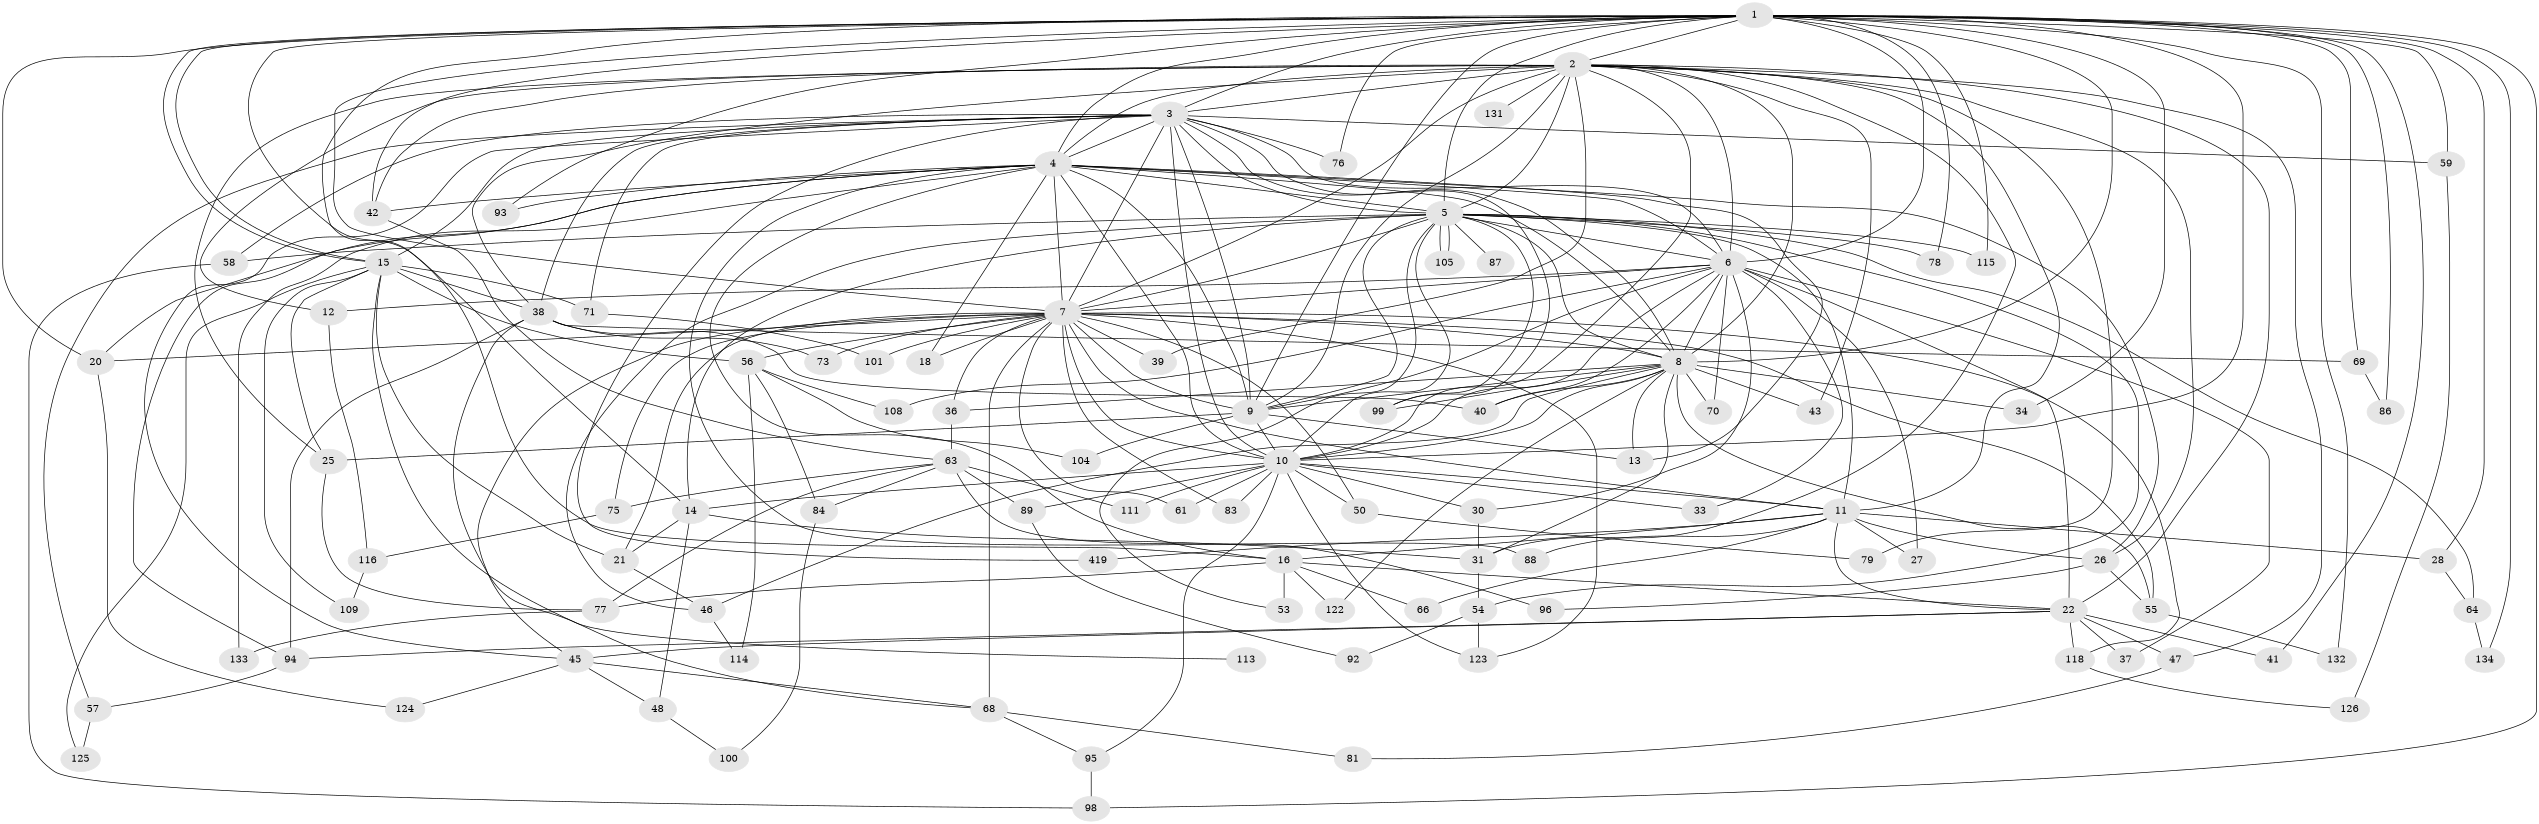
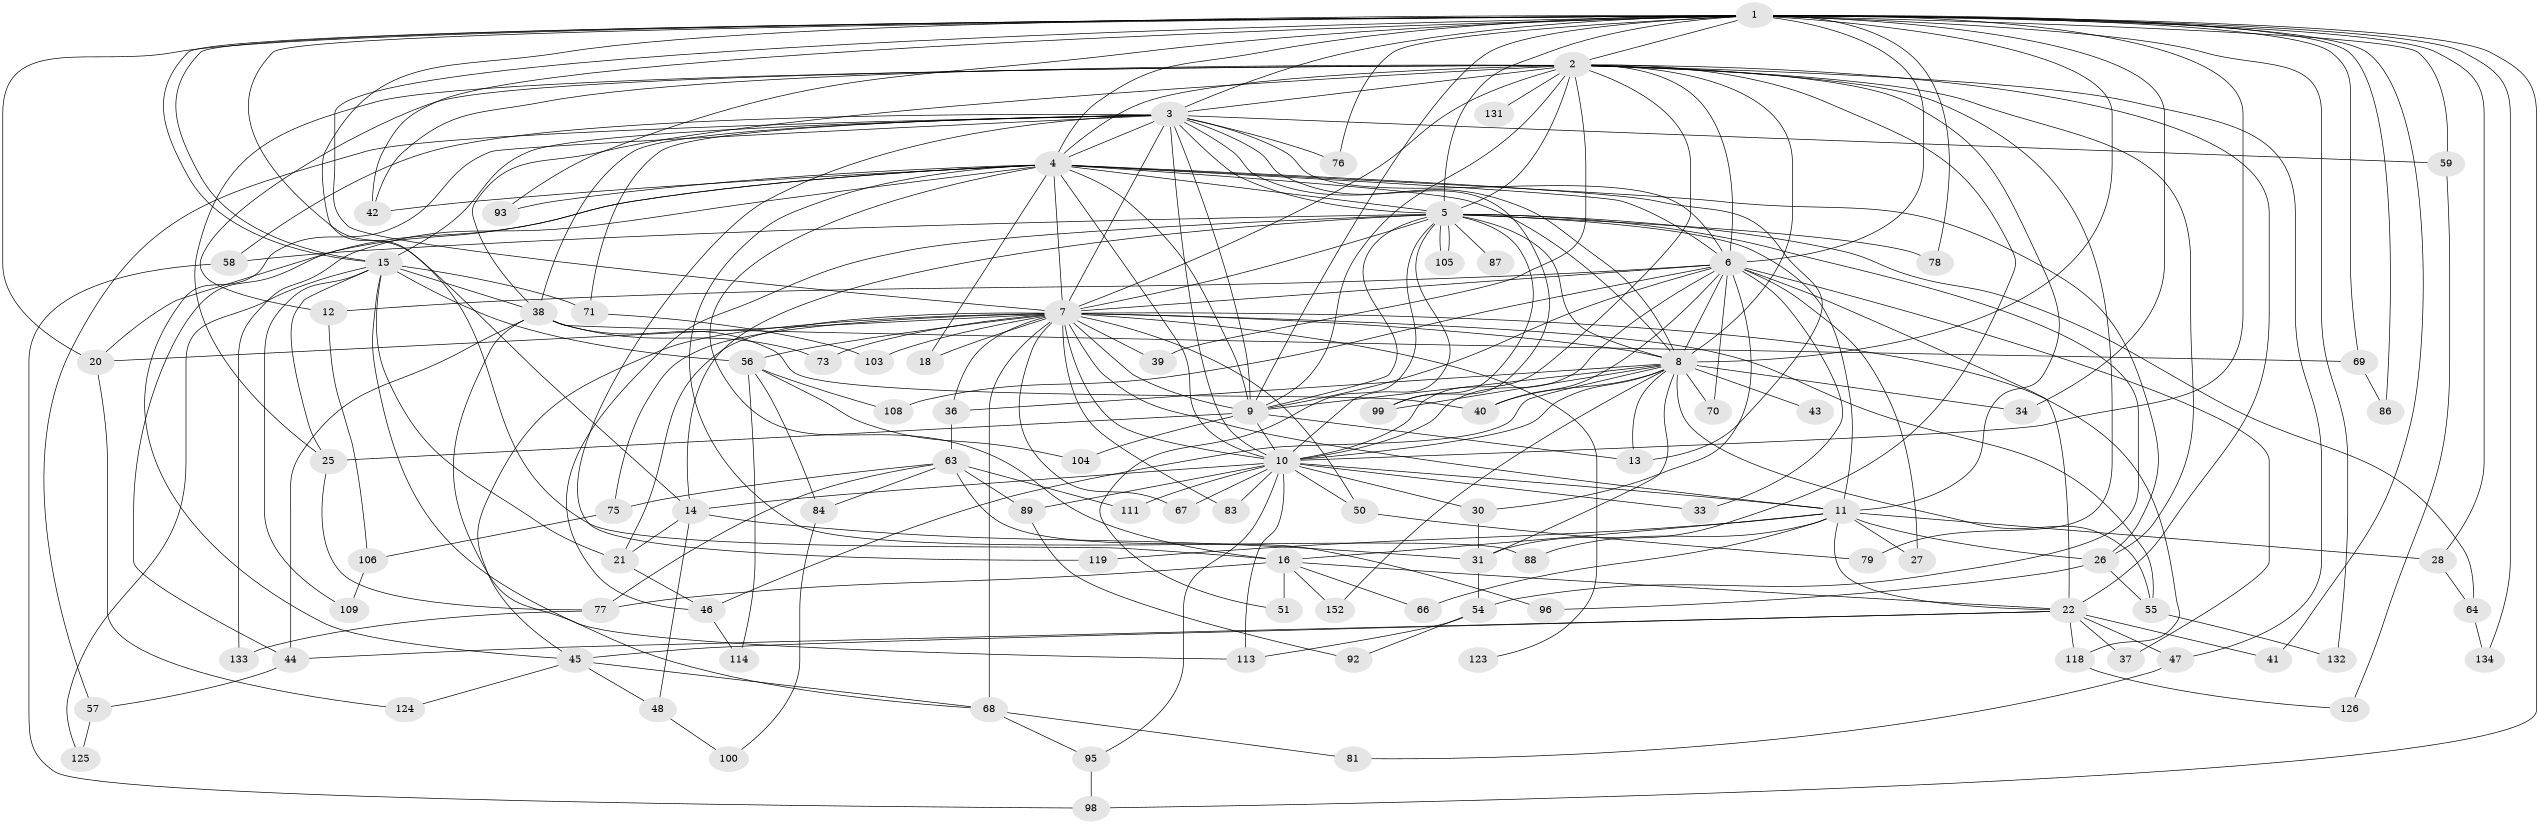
  graph {
    node [color=gray90 style=filled]
    1 [super="+32"]
    2 [super="+112"]
    3 [super="+74"]
    4 [super="+35"]
    5 [super="+120"]
    6 [super="+62"]
    7 [super="+53"]
    8 [super="+52"]
    9 [super="+94"]
    10 [super="+60"]
    14 [super="+67"]
    15 [super="+17"]
    16 [super="+130"]
    20 [super="+29"]
    28
    34
    41
    42 [super="+49"]
    59
    69
    76
    78
    86
    93
    98 [super="+129"]
-   115
    132
    134
    11 [super="+23"]
    12
    22 [super="+24"]
    25 [super="+80"]
    26 [super="+82"]
    31 [super="+127"]
    38 [super="+90"]
    39
    43
    47
    79
    131
    45 [super="+117"]
    57 [super="+65"]
    58
    71
    99 [super="+128"]
-   119 [label=419]
+   119
    13 [super="+91"]
    18
-   44 [super="+97" label=94]
+   44 [super="+97"]
    88
    133
    46 [super="+72"]
-   51 [label=53]
+   51
    54
    64
    87
    105
    27
    30
    33
    37
    40 [super="+85"]
    70
    108
    21 [super="+116"]
    36
    50
    55 [super="+110"]
    56
-   61
+   61 [label=67]
    68 [super="+107"]
    73
    75
    83
-   103 [label=101]
+   103
    118
    123
-   122
+   122 [label=152]
    104
    89
    95
    111
    113
    48
    109
    125
    66
    77 [super="+101"]
    124
    63 [super="+121"]
    126
-   106 [label=116]
+   106
    96
    81
    114
    92
    84
    100
    1 -- 2
    1 -- 3
    1 -- 4
    1 -- 5
    1 -- 6
    1 -- 7
    1 -- 8
    1 -- 9 [weight=2]
    1 -- 10 [weight=2]
    1 -- 14
    1 -- 15
    1 -- 15
    1 -- 16
    1 -- 20
    1 -- 28
    1 -- 34
    1 -- 41
    1 -- 42
    1 -- 59
    1 -- 69
    1 -- 76
    1 -- 78
    1 -- 86
    1 -- 93
    1 -- 98
-   1 -- 115
    1 -- 132
    1 -- 134
    2 -- 3
    2 -- 4
    2 -- 5
    2 -- 6
    2 -- 7
    2 -- 8
    2 -- 9 [weight=2]
    2 -- 10
    2 -- 42
    2 -- 11
    2 -- 12
    2 -- 22
    2 -- 25
    2 -- 26
    2 -- 31
    2 -- 38
    2 -- 39
-   2 -- 43
    2 -- 47
    2 -- 79
    2 -- 131 [weight=2]
    3 -- 4
    3 -- 5
    3 -- 6 [weight=2]
    3 -- 7
    3 -- 8
    3 -- 9
    3 -- 10
    3 -- 15
    3 -- 59
    3 -- 76
    3 -- 38
    3 -- 45
    3 -- 57 [weight=2]
    3 -- 58
    3 -- 71
    3 -- 99
    3 -- 119
    4 -- 5
    4 -- 6
    4 -- 7
    4 -- 8
    4 -- 9
    4 -- 10
    4 -- 16
    4 -- 20
    4 -- 42
    4 -- 93
    4 -- 26
    4 -- 13
    4 -- 18
    4 -- 44
    4 -- 88
    4 -- 133
-   5 -- 6
    5 -- 7 [weight=2]
    5 -- 8
    5 -- 9
    5 -- 10
    5 -- 14
    5 -- 78
-   5 -- 115
    5 -- 11
    5 -- 58
    5 -- 99
    5 -- 46
    5 -- 51
    5 -- 54
    5 -- 64
    5 -- 87
    5 -- 105
    5 -- 105
    6 -- 7
    6 -- 8
    6 -- 9
    6 -- 10 [weight=2]
    6 -- 12
    6 -- 22
    6 -- 27
    6 -- 30
    6 -- 33
    6 -- 37
    6 -- 40
    6 -- 70
    6 -- 108
    7 -- 8
    7 -- 9
    7 -- 10
    7 -- 20
    7 -- 11
    7 -- 39
    7 -- 45
    7 -- 18
    7 -- 21
    7 -- 36
    7 -- 50
    7 -- 55
    7 -- 56
    7 -- 61
    7 -- 68
    7 -- 73
    7 -- 75
    7 -- 83
    7 -- 103
    7 -- 118
    7 -- 123
    8 -- 9
    8 -- 10
    8 -- 34
    8 -- 31
    8 -- 43
    8 -- 99
    8 -- 13
    8 -- 46
    8 -- 40
    8 -- 70
    8 -- 36
    8 -- 55
    8 -- 122
    9 -- 10
    9 -- 25
    9 -- 13
    9 -- 104
    10 -- 14
    10 -- 11
    10 -- 30
    10 -- 33
    10 -- 50
    10 -- 61
    10 -- 83
    10 -- 89
    10 -- 95
    10 -- 111
-   10 -- 123
+   10 -- 113
    14 -- 31
    14 -- 21
    14 -- 48
    15 -- 25
    15 -- 38
    15 -- 71
    15 -- 21
    15 -- 56
    15 -- 113
    15 -- 109
    15 -- 125
    16 -- 22
    16 -- 51
    16 -- 122
    16 -- 66
    16 -- 77
    20 -- 124
    28 -- 64
-   42 -- 63
    59 -- 126
    69 -- 86
    11 -- 16
    11 -- 28
    11 -- 22
    11 -- 26
    11 -- 119
    11 -- 88
    11 -- 27
    11 -- 66
    12 -- 106
    22 -- 41
    22 -- 47
    22 -- 45
    22 -- 44
    22 -- 37
    22 -- 118
    25 -- 77
    26 -- 55
    26 -- 96
    31 -- 54
    38 -- 69
    38 -- 44
    38 -- 40
    38 -- 68
    38 -- 73
    47 -- 81
    45 -- 68
    45 -- 48
    45 -- 124
    57 -- 125
    58 -- 98
    71 -- 103
    44 -- 57
    46 -- 114
-   54 -- 123
+   54 -- 113
    54 -- 92
    64 -- 134
    30 -- 31
    21 -- 46
    36 -- 63 [weight=2]
    50 -- 79
    55 -- 132
    56 -- 108
    56 -- 104
    56 -- 114
    56 -- 84
    68 -- 95
    68 -- 81
    75 -- 106
    118 -- 126
    89 -- 92
    95 -- 98
    48 -- 100
    77 -- 133
    63 -- 75
    63 -- 89
    63 -- 111
    63 -- 77
    63 -- 96
    63 -- 84
    106 -- 109
    84 -- 100
  }
